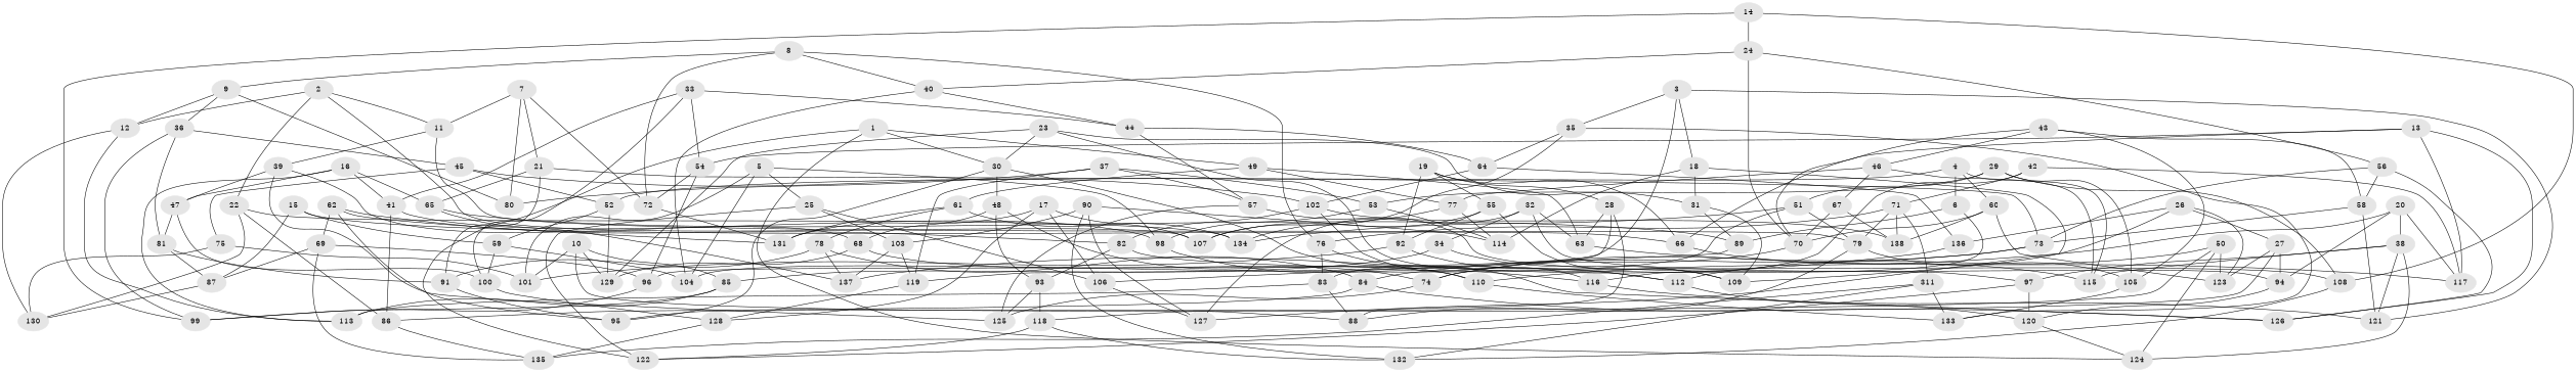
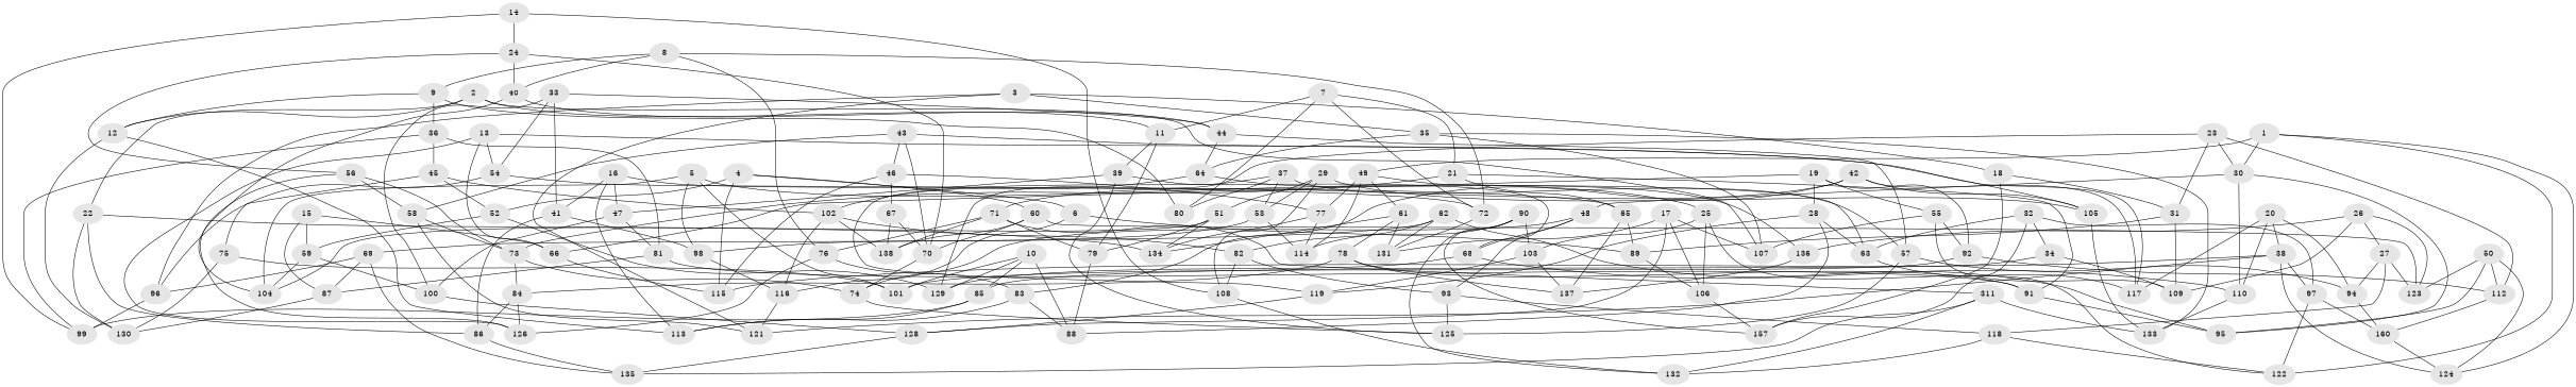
  graph {
    node [color=gray90 style=filled]
    1
    30
    49
    122
    124
    95
    110
    48
    63
    77
    61
    2
    11
    12
    22
    107
    39
    79
    113
    130
    86
    134
    3
    18
    35
    96
    121
    31
    114
-   127
+   127 [label=157]
    64
    133
    99
    4
    6
    52
    60
    115
    89
    116
    129
    59
    70
    123
    138
    5
    25
    98
    101
    104
    106
    103
    82
    108
    93
    7
    21
    72
    80
    65
    73
    91
    131
    8
    9
    40
    76
    36
    44
    126
    83
    45
    81
    10
    85
    88
    47
    68
    125
    13
    54
    66
    117
    14
    24
    56
    132
    15
    87
    34
    109
    100
    16
    41
    137
    17
    128
    135
    19
    28
    55
    92
    119
    112
    20
    38
    94
    97
-   120
+   120 [label=160]
    74
    84
    23
    58
    26
    27
    136
    118
    29
    51
    53
    105
    32
    33
    57
    102
    75
    37
    42
    71
    43
    46
    67
    78
    50
    62
    69
    n137 [label=311]
    90
    1 -- 30
    1 -- 49
    1 -- 122
    1 -- 124
    30 -- 95
    30 -- 110
    30 -- 48
    49 -- 63
    49 -- 77
    49 -- 61
    110 -- 133
    48 -- 93
    48 -- 68
    48 -- 74
    63 -- 117
    77 -- 134
    77 -- 114
    61 -- 134
    61 -- 131
    61 -- 78
    2 -- 11
    2 -- 12
    2 -- 22
    2 -- 107
    11 -- 39
    11 -- 79
    12 -- 113
    12 -- 130
    22 -- 130
    22 -- 86
    22 -- 134
    39 -- 47
    39 -- 68
    39 -- 125
    79 -- 88
    86 -- 135
    3 -- 18
    3 -- 35
    3 -- 96
    3 -- 121
    18 -- 31
-   18 -- 114
+   49 -- 114
    18 -- 127
    35 -- 107
    35 -- 64
    35 -- 133
    96 -- 99
    31 -- 89
    31 -- 109
    64 -- 136
    64 -- 102
    4 -- 6
    4 -- 52
    4 -- 60
    4 -- 115
    6 -- 89
    6 -- 116
    52 -- 129
    52 -- 59
    60 -- 70
    60 -- 123
    60 -- 138
    89 -- 106
    116 -- 121
    59 -- 104
    59 -- 100
    70 -- 74
    5 -- 25
    5 -- 98
    5 -- 101
    5 -- 104
    25 -- 122
    25 -- 106
    25 -- 103
    98 -- 116
    106 -- 127
    103 -- 137
    103 -- 119
    82 -- 108
    82 -- 93
    108 -- 132
    93 -- 125
    93 -- 118
    7 -- 11
    7 -- 21
    7 -- 72
    7 -- 80
    21 -- 65
    21 -- 73
    21 -- 91
    72 -- 131
    65 -- 89
    65 -- 137
    73 -- 74
    73 -- 84
    91 -- 95
    8 -- 72
    8 -- 9
    8 -- 40
    8 -- 76
    9 -- 12
    9 -- 80
    9 -- 36
    40 -- 104
    40 -- 44
    76 -- 126
    76 -- 83
    36 -- 99
    36 -- 45
    36 -- 81
    44 -- 64
    44 -- 57
    83 -- 113
    83 -- 88
    45 -- 52
    45 -- 102
    45 -- 75
    81 -- 91
    81 -- 87
    10 -- 129
    10 -- 101
    10 -- 85
    10 -- 88
    85 -- 113
    85 -- 99
    47 -- 81
    47 -- 100
    68 -- 110
    68 -- 129
    13 -- 126
    13 -- 54
    13 -- 66
    13 -- 117
    54 -- 96
    54 -- 72
    66 -- 115
    14 -- 99
    14 -- 108
    14 -- 24
    24 -- 70
    24 -- 40
    24 -- 56
    56 -- 73
    56 -- 126
    56 -- 58
    15 -- 59
    15 -- 66
    15 -- 87
    87 -- 130
    34 -- 85
    34 -- 109
    100 -- 128
    16 -- 113
    16 -- 65
    16 -- 47
    16 -- 41
    41 -- 86
    41 -- 98
    17 -- 107
    17 -- 106
    17 -- 131
    17 -- 128
    128 -- 135
    19 -- 66
    19 -- 28
    19 -- 55
    19 -- 92
    28 -- 63
    28 -- 88
    28 -- 119
    55 -- 107
    55 -- 109
    55 -- 92
    92 -- 101
    92 -- 112
    119 -- 128
    112 -- 120
    20 -- 110
    20 -- 117
    20 -- 38
    20 -- 94
    38 -- 124
    38 -- 121
    38 -- 115
    38 -- 97
    94 -- 120
    97 -- 122
    97 -- 120
    120 -- 124
    74 -- 125
    84 -- 86
    84 -- 126
    23 -- 30
    23 -- 31
    23 -- 129
    23 -- 112
    58 -- 121
    58 -- 73
    26 -- 123
    26 -- 109
    26 -- 27
    26 -- 136
    27 -- 123
    27 -- 94
    27 -- 118
    136 -- 137
    118 -- 122
    118 -- 132
    29 -- 108
    29 -- 51
    29 -- 53
    29 -- 105
    51 -- 79
    51 -- 134
    51 -- 104
    53 -- 114
    53 -- 98
    105 -- 133
    32 -- 63
    32 -- 127
    32 -- 34
    32 -- 97
    33 -- 44
    33 -- 54
    33 -- 100
    33 -- 41
    57 -- 125
    57 -- 94
    102 -- 116
    102 -- 138
    102 -- 82
    75 -- 130
    75 -- 101
    37 -- 80
    37 -- 119
    37 -- 53
    37 -- 57
    42 -- 83
    42 -- 117
-   79 -- 105
+   42 -- 105
    42 -- 71
    71 -- 79
    71 -- 138
    71 -- 76
    71 -- n137
    43 -- 70
    43 -- 58
    43 -- 105
    43 -- 46
    46 -- 77
    46 -- 115
    46 -- 67
    67 -- 70
    67 -- 138
    78 -- 91
    78 -- 137
    78 -- 84
    50 -- 124
    50 -- 95
    50 -- 123
    50 -- 112
    62 -- 95
    62 -- 82
    62 -- 131
    62 -- 69
    69 -- 96
    69 -- 87
    69 -- 135
    n137 -- 133
    n137 -- 132
    n137 -- 135
    90 -- 114
    90 -- 127
    90 -- 103
    90 -- 132
  }
